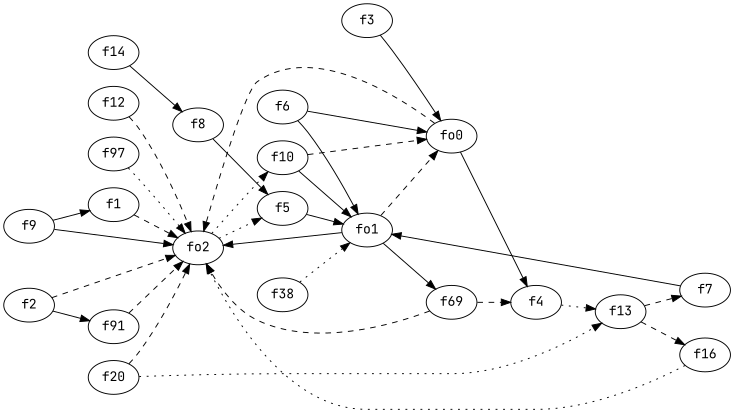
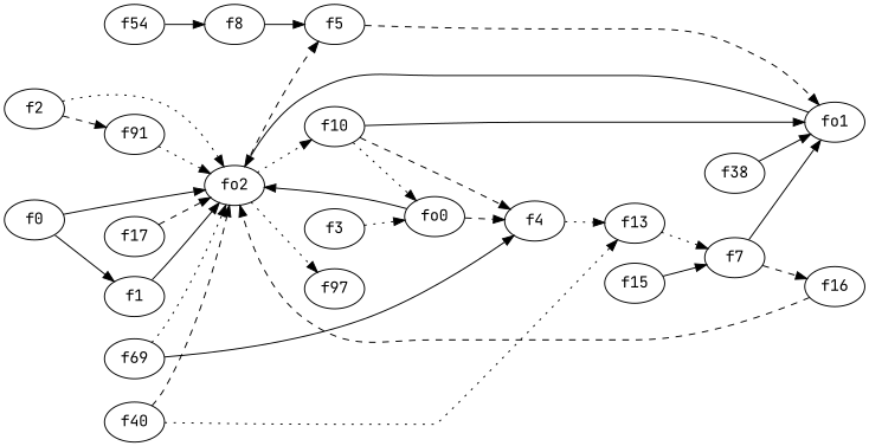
  strict digraph {
    fontname="JetBrains Mono"
    rankdir=LR
    node [fontname="JetBrains Mono"]
    edge [fontname="JetBrains Mono" style=solid weight=2]
    f1
    fo2
    f5
    f10
    f2
    n6 [label=f91]
    n7 [label=fo0]
    f3
    f4
    f13
-   f20
+   f20 [label=f40]
    fo1
    n13 [label=f69]
-   f6
    f7
    f8
-   f9
-   f12
+   f9 [label=f0]
+   f12 [label=f17]
    f16
-   f14
+   f14 [label=f54]
+   f15
    n22 [label=f97]
    n23 [label=f38]
-   f1 -> fo2 [style=dashed]
-   fo2 -> f5 [style=dotted]
+   f1 -> fo2
+   fo2 -> f5 [style=dashed]
    fo2 -> f10 [style=dotted]
-   f5 -> fo1
-   f10 -> n7 [style=dashed]
+   f5 -> fo1 [style=dashed]
+   f10 -> n7 [style=dotted]
+   f10 -> f4 [style=dashed]
    f10 -> fo1
-   f2 -> fo2 [style=dashed]
-   f2 -> n6
-   n6 -> fo2 [style=dashed]
-   n7 -> fo2 [style=dashed]
-   n7 -> f4
-   f3 -> n7
+   f2 -> fo2 [style=dotted]
+   f2 -> n6 [style=dashed]
+   n6 -> fo2 [style=dotted]
+   n7 -> fo2
+   n7 -> f4 [style=dashed]
+   f3 -> n7 [style=dotted]
    f4 -> f13 [style=dotted]
-   f13 -> f7 [style=dashed]
-   f13 -> f16 [style=dashed]
+   f13 -> f7 [style=dotted]
+   f7 -> f16 [style=dashed]
    f20 -> fo2 [style=dashed]
    f20 -> f13 [style=dotted]
    fo1 -> fo2
-   fo1 -> n7 [style=dashed]
-   fo1 -> n13
-   n13 -> fo2 [style=dashed]
-   n13 -> f4 [style=dashed]
-   f6 -> n7
-   f6 -> fo1
+   n13 -> fo2 [style=dotted]
+   n13 -> f4
    f7 -> fo1
    f8 -> f5
    f9 -> f1
    f9 -> fo2
    f12 -> fo2 [style=dashed]
-   f16 -> fo2 [style=dotted]
+   f16 -> fo2 [style=dashed]
    f14 -> f8
-   n22 -> fo2 [style=dotted]
-   n23 -> fo1 [style=dotted]
+   f15 -> f7
+   fo2 -> n22 [style=dotted]
+   n23 -> fo1
  }
